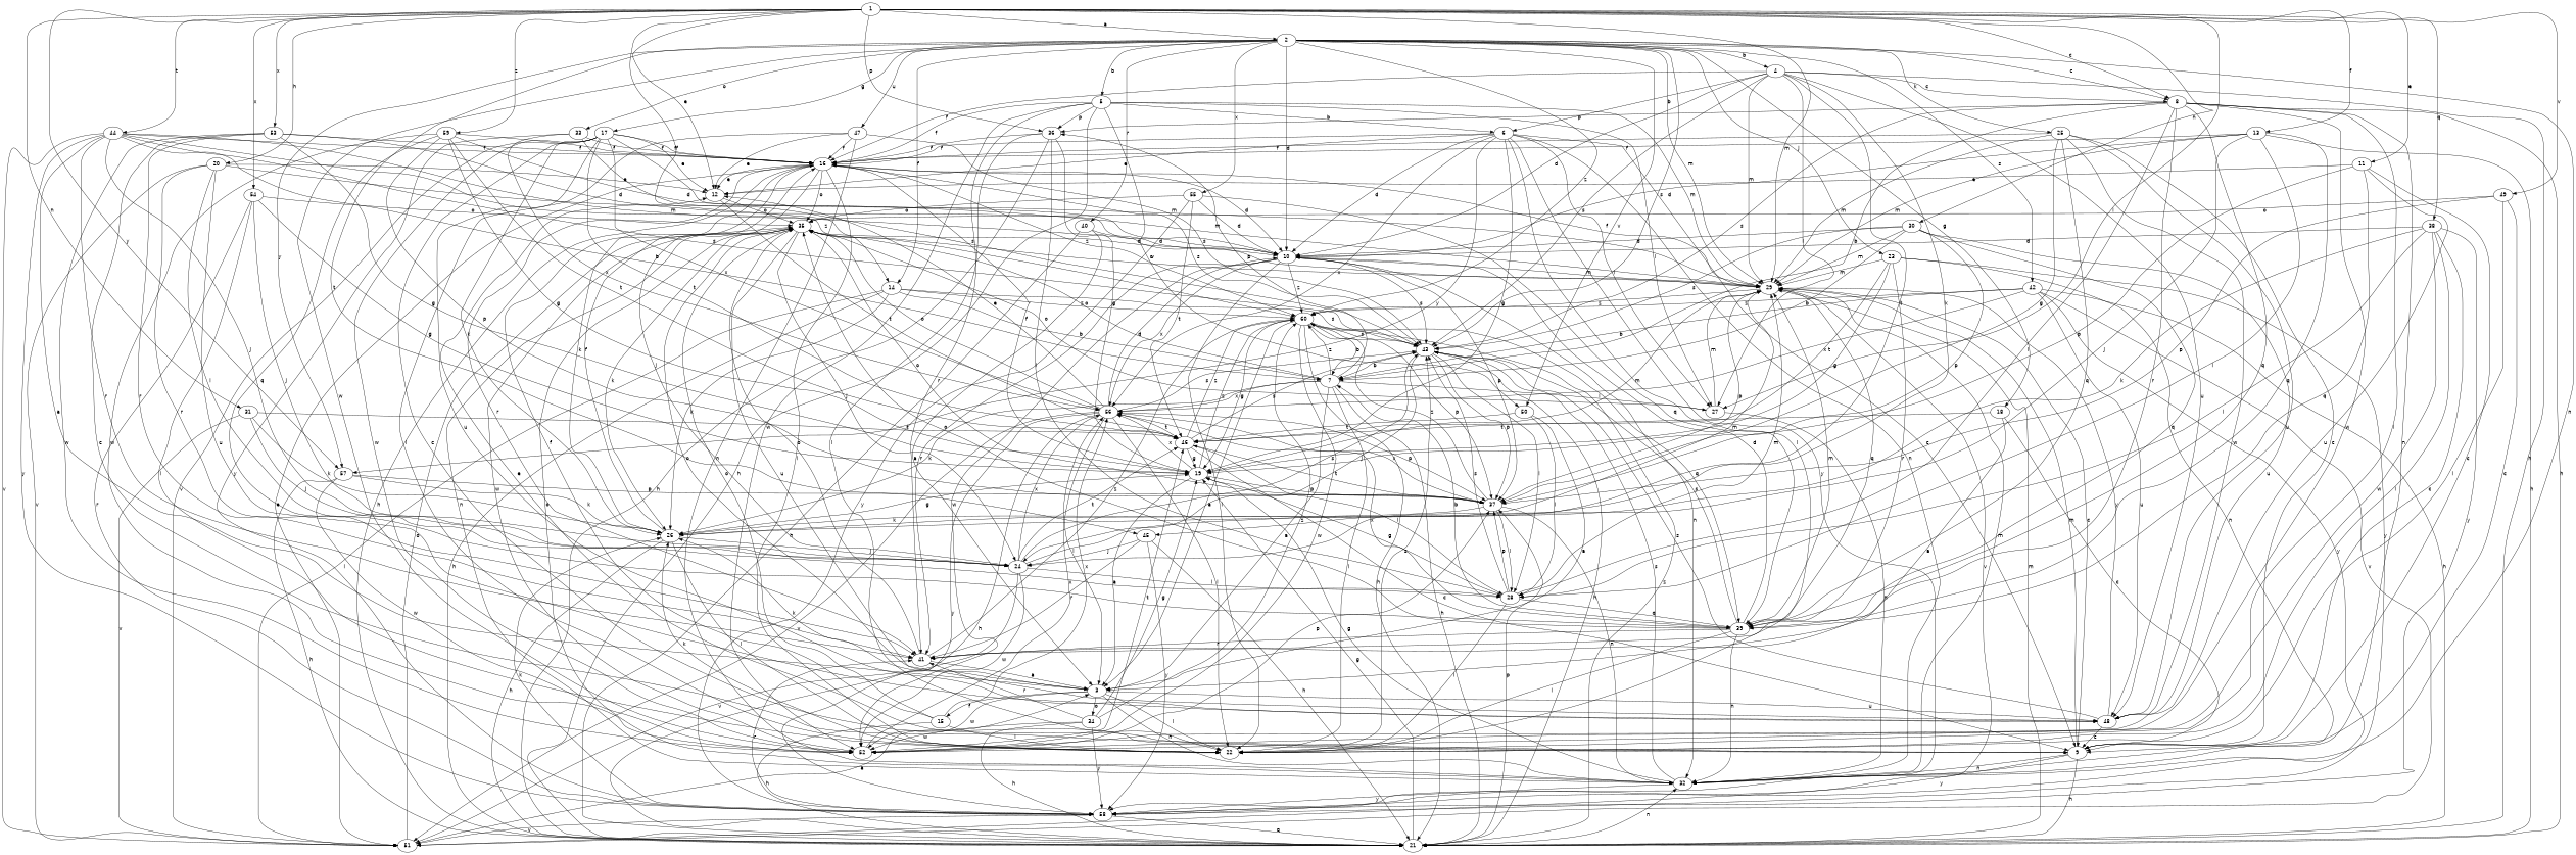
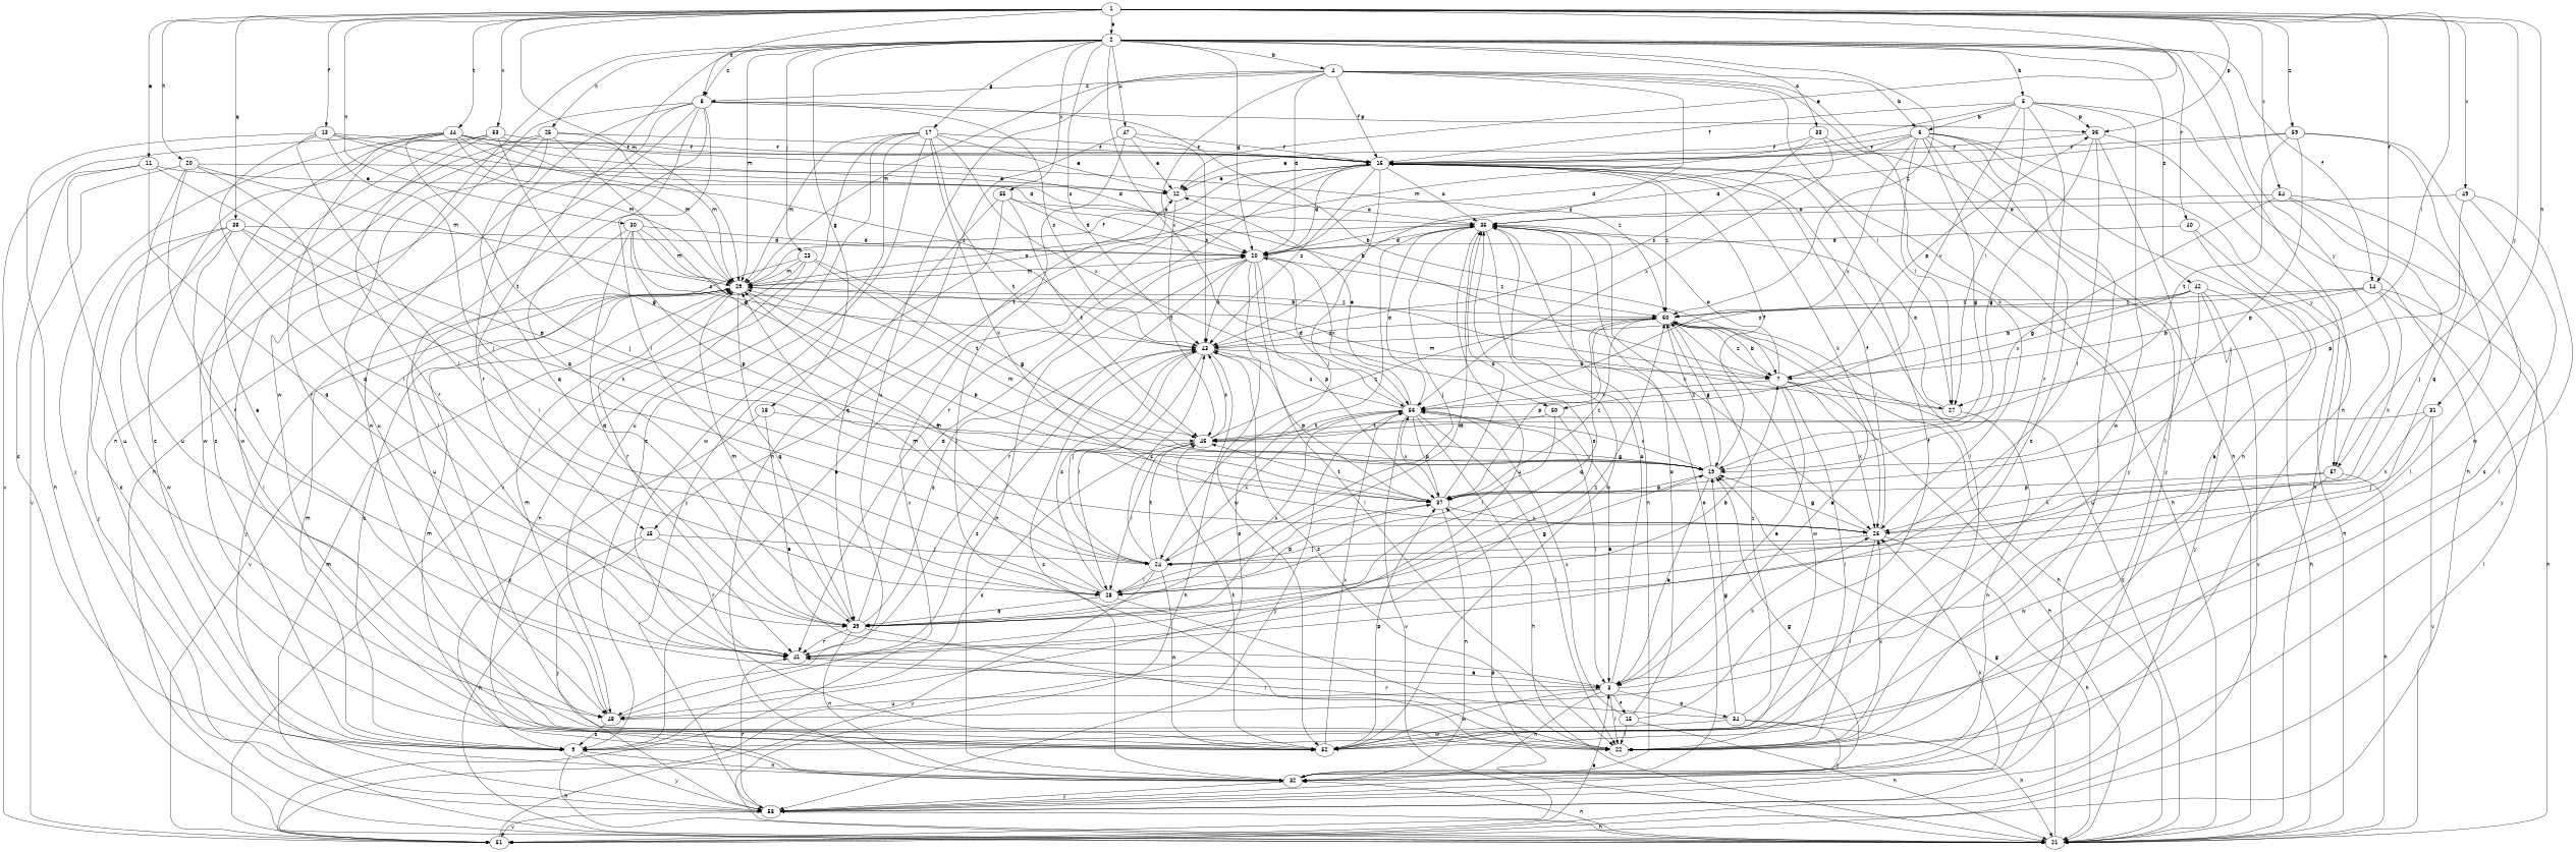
  strict digraph {
    fontname="DejaVu Sans"
    node [fontname="DejaVu Sans"]
    edge [fontname="DejaVu Sans"]
    1
    2
    44
    8
    14
    30
    11
    29
    38
    49
    53
    13
    59
    12
    20
    36
    54
    57
    31
    27
    18
    40
    50
    60
    4
    5
    42
    43
    17
    25
    10
    55
    47
    33
    23
    32
    45
    52
    7
    3
    16
    41
    51
    58
    24
    21
    22
    28
    39
    26
    48
    37
    9
    35
    19
    46
    6
    56
    15
    34
    1 -> 2 [label=a]
    1 -> 44 [label=t]
    1 -> 8 [label=c]
    1 -> 14 [label=f]
    1 -> 30 [label=n]
    1 -> 11 [label=e]
    1 -> 29 [label=m]
    1 -> 38 [label=q]
    1 -> 49 [label=v]
    1 -> 53 [label=x]
    1 -> 13 [label=f]
    1 -> 59 [label=z]
    1 -> 12 [label=e]
    1 -> 20 [label=h]
    1 -> 36 [label=p]
    1 -> 54 [label=x]
    1 -> 57 [label=y]
    1 -> 31 [label=n]
    1 -> 27 [label=l]
    2 -> 8 [label=c]
    2 -> 14 [label=f]
    2 -> 29 [label=m]
    2 -> 57 [label=y]
    2 -> 18 [label=g]
    2 -> 40 [label=r]
    2 -> 50 [label=v]
    2 -> 60 [label=z]
    2 -> 4 [label=b]
    2 -> 5 [label=b]
    2 -> 42 [label=s]
    2 -> 43 [label=s]
    2 -> 17 [label=g]
    2 -> 25 [label=k]
    2 -> 10 [label=d]
    2 -> 55 [label=x]
    2 -> 47 [label=u]
    2 -> 33 [label=o]
    2 -> 23 [label=j]
    2 -> 32 [label=n]
    2 -> 45 [label=t]
    2 -> 52 [label=w]
    44 -> 29 [label=m]
    44 -> 60 [label=z]
    44 -> 43 [label=s]
    44 -> 7 [label=b]
    44 -> 3 [label=a]
    44 -> 16 [label=f]
    44 -> 41 [label=r]
    44 -> 51 [label=v]
    44 -> 58 [label=y]
    44 -> 24 [label=j]
    8 -> 36 [label=p]
    8 -> 43 [label=s]
    8 -> 32 [label=n]
    8 -> 52 [label=w]
    8 -> 7 [label=b]
    8 -> 41 [label=r]
    8 -> 21 [label=h]
    8 -> 22 [label=i]
    8 -> 28 [label=l]
    8 -> 39 [label=q]
    14 -> 60 [label=z]
    14 -> 43 [label=s]
    14 -> 7 [label=b]
    14 -> 51 [label=i]
    14 -> 21 [label=h]
    14 -> 26 [label=k]
    30 -> 29 [label=m]
    30 -> 43 [label=s]
    30 -> 10 [label=d]
    30 -> 7 [label=b]
    30 -> 39 [label=q]
    30 -> 48 [label=u]
    30 -> 37 [label=p]
    11 -> 12 [label=e]
    11 -> 39 [label=q]
    11 -> 48 [label=u]
    11 -> 37 [label=p]
    11 -> 9 [label=c]
    29 -> 60 [label=z]
    29 -> 16 [label=f]
    29 -> 51 [label=v]
    29 -> 39 [label=q]
    29 -> 37 [label=p]
    29 -> 9 [label=c]
    29 -> 35 [label=o]
    38 -> 10 [label=d]
    38 -> 52 [label=w]
    38 -> 58 [label=y]
    38 -> 22 [label=i]
    38 -> 28 [label=l]
    38 -> 26 [label=k]
    38 -> 9 [label=c]
    49 -> 22 [label=i]
    49 -> 37 [label=p]
    49 -> 9 [label=c]
    49 -> 35 [label=o]
    53 -> 10 [label=d]
    53 -> 52 [label=w]
    53 -> 16 [label=f]
    53 -> 41 [label=r]
    53 -> 9 [label=c]
    53 -> 19 [label=g]
    13 -> 29 [label=m]
    13 -> 10 [label=d]
    13 -> 16 [label=f]
    13 -> 24 [label=j]
    13 -> 21 [label=h]
    13 -> 28 [label=l]
    13 -> 39 [label=q]
    59 -> 10 [label=d]
    59 -> 52 [label=w]
    59 -> 16 [label=f]
    59 -> 39 [label=q]
    59 -> 37 [label=p]
-   59 -> 19 [label=g]
    59 -> 46 [label=t]
    12 -> 35 [label=o]
    12 -> 46 [label=t]
    20 -> 29 [label=m]
    20 -> 12 [label=e]
    20 -> 41 [label=r]
    20 -> 51 [label=v]
    20 -> 28 [label=l]
    20 -> 48 [label=u]
    36 -> 16 [label=f]
    36 -> 21 [label=h]
    36 -> 22 [label=i]
    36 -> 28 [label=l]
    36 -> 19 [label=g]
-   54 -> 58 [label=r]
+   54 -> 58 [label=y]
    54 -> 24 [label=j]
    54 -> 22 [label=i]
    54 -> 35 [label=o]
    54 -> 19 [label=g]
    57 -> 52 [label=w]
    57 -> 21 [label=h]
    57 -> 26 [label=k]
    57 -> 37 [label=p]
    31 -> 51 [label=v]
    31 -> 24 [label=j]
    31 -> 26 [label=k]
    31 -> 46 [label=t]
    27 -> 29 [label=m]
    27 -> 32 [label=n]
    27 -> 35 [label=o]
    18 -> 3 [label=a]
    18 -> 9 [label=c]
    18 -> 46 [label=t]
    40 -> 10 [label=d]
    40 -> 3 [label=a]
    40 -> 21 [label=h]
    50 -> 3 [label=a]
    50 -> 28 [label=l]
    50 -> 46 [label=t]
    60 -> 43 [label=s]
    60 -> 52 [label=w]
    60 -> 7 [label=b]
    60 -> 3 [label=a]
    60 -> 21 [label=h]
    60 -> 39 [label=q]
    60 -> 37 [label=p]
    60 -> 19 [label=g]
    4 -> 8 [label=c]
    4 -> 29 [label=m]
    4 -> 27 [label=l]
    4 -> 43 [label=s]
    4 -> 10 [label=d]
    4 -> 45 [label=t]
    4 -> 16 [label=f]
    4 -> 21 [label=h]
    4 -> 26 [label=k]
    4 -> 48 [label=u]
    4 -> 6 [label=b]
    5 -> 29 [label=m]
    5 -> 36 [label=p]
    5 -> 27 [label=l]
    5 -> 50 [label=v]
    5 -> 52 [label=w]
    5 -> 16 [label=f]
    5 -> 41 [label=r]
    5 -> 21 [label=h]
    5 -> 6 [label=b]
    42 -> 60 [label=z]
    42 -> 7 [label=b]
    42 -> 51 [label=v]
    42 -> 58 [label=y]
    42 -> 21 [label=h]
    42 -> 48 [label=u]
    42 -> 56 [label=x]
    43 -> 7 [label=b]
    43 -> 24 [label=j]
    43 -> 21 [label=h]
    43 -> 28 [label=l]
    43 -> 37 [label=p]
    17 -> 29 [label=m]
    17 -> 12 [label=e]
    17 -> 52 [label=w]
    17 -> 16 [label=f]
    17 -> 51 [label=v]
    17 -> 26 [label=k]
    17 -> 48 [label=u]
    17 -> 9 [label=c]
    17 -> 46 [label=t]
    17 -> 56 [label=x]
    25 -> 29 [label=m]
    25 -> 52 [label=w]
    25 -> 16 [label=f]
    25 -> 39 [label=q]
    25 -> 48 [label=u]
    25 -> 9 [label=c]
    25 -> 19 [label=g]
    10 -> 29 [label=m]
    10 -> 60 [label=z]
    10 -> 43 [label=s]
    10 -> 32 [label=n]
    10 -> 52 [label=w]
    10 -> 41 [label=r]
    10 -> 22 [label=i]
    10 -> 37 [label=p]
    10 -> 56 [label=x]
    55 -> 10 [label=d]
    55 -> 58 [label=y]
    55 -> 39 [label=q]
    55 -> 35 [label=o]
    55 -> 46 [label=t]
    47 -> 12 [label=e]
    47 -> 43 [label=s]
    47 -> 32 [label=n]
    47 -> 16 [label=f]
    47 -> 22 [label=i]
    33 -> 43 [label=s]
    33 -> 16 [label=f]
    33 -> 58 [label=y]
    33 -> 56 [label=x]
    23 -> 29 [label=m]
    23 -> 32 [label=n]
    23 -> 41 [label=r]
    23 -> 58 [label=y]
    23 -> 19 [label=g]
    23 -> 46 [label=t]
    32 -> 29 [label=m]
    32 -> 43 [label=s]
    32 -> 58 [label=y]
    32 -> 35 [label=o]
    32 -> 19 [label=g]
    45 -> 41 [label=r]
    45 -> 58 [label=y]
    45 -> 24 [label=j]
    45 -> 21 [label=h]
    52 -> 37 [label=p]
    52 -> 46 [label=t]
    52 -> 56 [label=x]
    7 -> 36 [label=p]
    7 -> 27 [label=l]
    7 -> 60 [label=z]
    7 -> 3 [label=a]
    7 -> 21 [label=h]
    7 -> 22 [label=i]
    7 -> 26 [label=k]
    7 -> 35 [label=o]
    7 -> 56 [label=x]
    3 -> 32 [label=n]
    3 -> 52 [label=w]
    3 -> 22 [label=i]
    3 -> 26 [label=k]
    3 -> 48 [label=u]
    3 -> 35 [label=o]
    3 -> 15 [label=f]
    3 -> 34 [label=o]
    16 -> 12 [label=e]
    16 -> 60 [label=z]
    16 -> 43 [label=s]
    16 -> 10 [label=d]
    16 -> 41 [label=r]
-   16 -> 51 [label=e]
+   16 -> 51 [label=v]
    16 -> 24 [label=j]
    16 -> 21 [label=h]
    16 -> 22 [label=i]
    16 -> 26 [label=k]
    16 -> 35 [label=o]
    41 -> 60 [label=z]
    41 -> 3 [label=a]
    41 -> 35 [label=o]
    51 -> 3 [label=a]
    51 -> 35 [label=o]
    58 -> 41 [label=r]
    58 -> 51 [label=v]
-   58 -> 21 [label=q]
+   58 -> 21 [label=h]
    58 -> 26 [label=k]
    24 -> 29 [label=m]
    24 -> 43 [label=s]
    24 -> 52 [label=w]
    24 -> 51 [label=v]
    24 -> 28 [label=l]
    24 -> 46 [label=t]
    24 -> 56 [label=x]
    21 -> 29 [label=m]
    21 -> 60 [label=z]
    21 -> 32 [label=n]
    21 -> 37 [label=p]
    21 -> 19 [label=g]
    22 -> 43 [label=s]
    22 -> 26 [label=k]
    28 -> 29 [label=m]
    28 -> 43 [label=s]
    28 -> 22 [label=i]
    28 -> 39 [label=q]
    28 -> 37 [label=p]
    28 -> 19 [label=g]
    39 -> 29 [label=m]
    39 -> 43 [label=s]
    39 -> 10 [label=d]
    39 -> 32 [label=n]
    39 -> 7 [label=b]
    39 -> 41 [label=r]
    39 -> 22 [label=i]
    39 -> 35 [label=o]
    39 -> 56 [label=x]
    26 -> 16 [label=f]
    26 -> 24 [label=j]
    26 -> 21 [label=h]
    26 -> 22 [label=i]
    26 -> 19 [label=g]
-   48 -> 29 [label=y]
+   48 -> 29 [label=m]
    48 -> 43 [label=s]
    48 -> 9 [label=c]
    37 -> 60 [label=z]
    37 -> 32 [label=n]
    37 -> 28 [label=l]
    37 -> 26 [label=k]
    37 -> 35 [label=o]
    37 -> 46 [label=t]
    37 -> 56 [label=x]
    9 -> 29 [label=m]
    9 -> 12 [label=e]
    9 -> 32 [label=n]
    9 -> 58 [label=y]
    9 -> 21 [label=h]
    35 -> 10 [label=d]
    35 -> 32 [label=n]
    35 -> 52 [label=w]
    35 -> 24 [label=j]
    35 -> 26 [label=k]
    35 -> 48 [label=u]
    19 -> 29 [label=m]
    19 -> 60 [label=z]
    19 -> 3 [label=a]
    19 -> 16 [label=f]
    19 -> 37 [label=p]
    19 -> 56 [label=x]
    46 -> 60 [label=z]
    46 -> 43 [label=s]
    46 -> 28 [label=l]
    46 -> 9 [label=c]
    46 -> 19 [label=g]
    6 -> 12 [label=e]
    6 -> 57 [label=y]
    6 -> 27 [label=l]
    6 -> 10 [label=d]
    6 -> 32 [label=n]
    6 -> 16 [label=f]
    6 -> 58 [label=y]
    6 -> 22 [label=i]
    6 -> 9 [label=c]
    6 -> 19 [label=g]
    6 -> 56 [label=x]
    56 -> 12 [label=e]
    56 -> 43 [label=s]
    56 -> 10 [label=d]
    56 -> 3 [label=i]
    56 -> 51 [label=v]
    56 -> 58 [label=y]
    56 -> 21 [label=h]
    56 -> 22 [label=i]
    56 -> 37 [label=p]
    56 -> 35 [label=o]
    56 -> 46 [label=t]
    15 -> 16 [label=f]
    15 -> 21 [label=h]
    15 -> 22 [label=i]
    15 -> 35 [label=o]
    15 -> 56 [label=x]
    34 -> 60 [label=z]
    34 -> 52 [label=w]
    34 -> 41 [label=r]
    34 -> 58 [label=y]
    34 -> 21 [label=h]
    34 -> 19 [label=g]
  }
